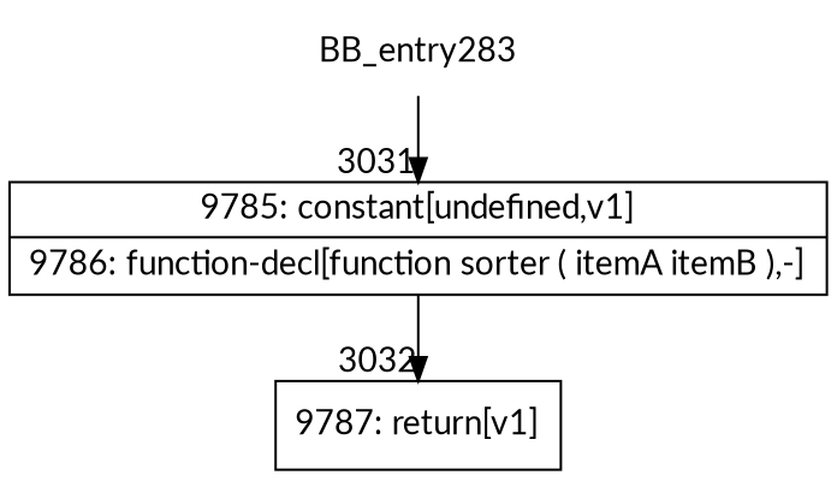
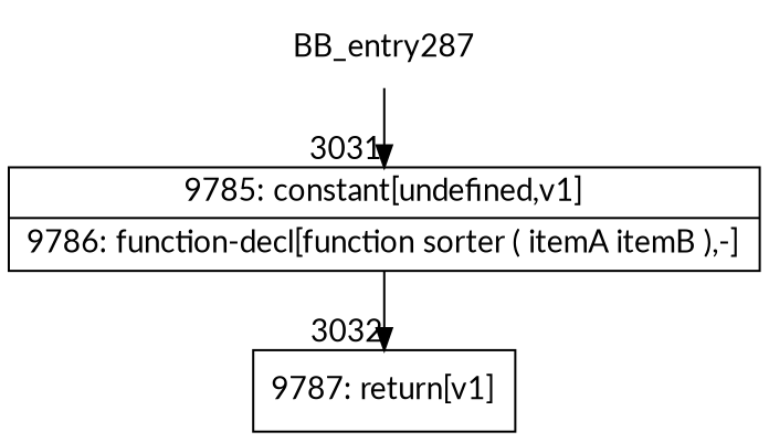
  digraph {
    fontname=Lato
    rankdir=TD
    node [fontname=Lato shape=record]
    edge [fontname=Lato headport=n tailport=s]
-   BB_entry283 [shape=none]
+   BB_entry283 [shape=none label=BB_entry287]
    n2 [label="{9785: constant[undefined,v1]|9786: function-decl[function sorter ( itemA itemB ),-]}"]
    n3 [label="{9787: return[v1]}"]
    BB_entry283 -> n2 [headlabel="    3031"]
    n2 -> n3 [headlabel="      3032"]
  }
